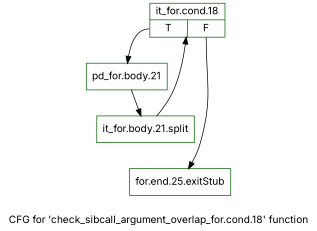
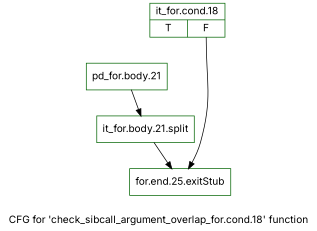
  digraph {
    fontname=Inter
    label="CFG for 'check_sibcall_argument_overlap_for.cond.18' function"
    node [color=darkgreen fontname=Inter shape=record]
    edge [fontname=Inter]
    n1 [label="{it_for.cond.18|{<s0>T|<s1>F}}"]
    n2 [label="{for.end.25.exitStub}"]
    n3 [label="{pd_for.body.21}"]
    n4 [label="{it_for.body.21.split}"]
    n1 -> n2 [tailport=s1]
-   n1 -> n3 [tailport=s0]
    n3 -> n4
-   n4 -> n1
+   n4 -> n2
  }
